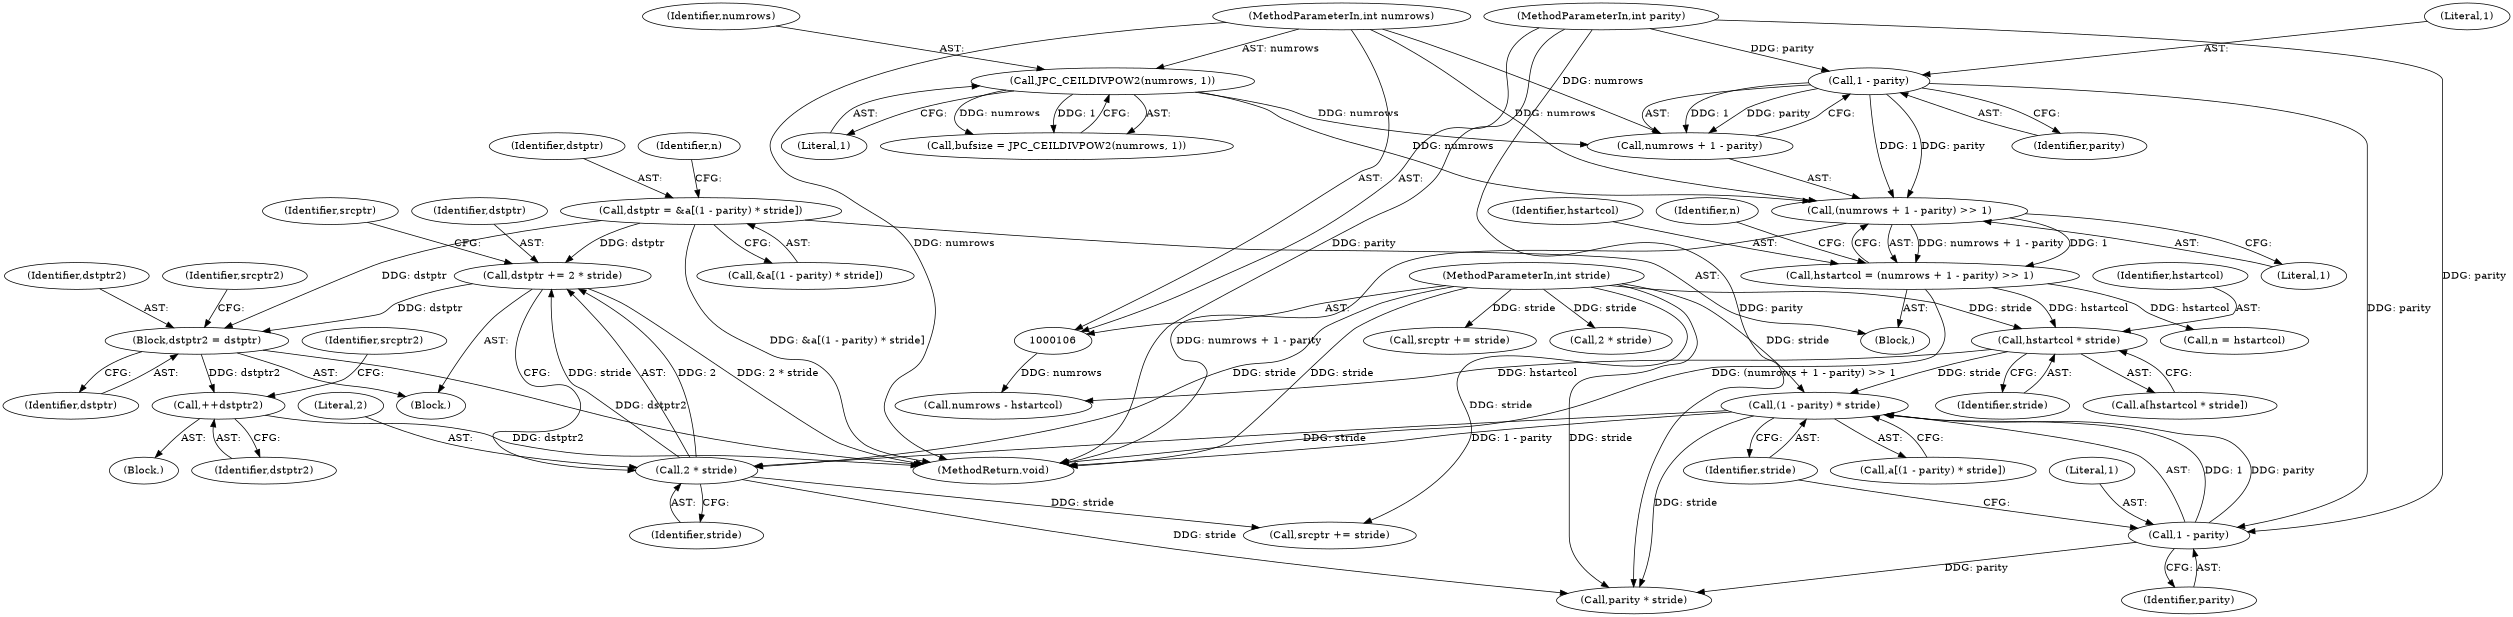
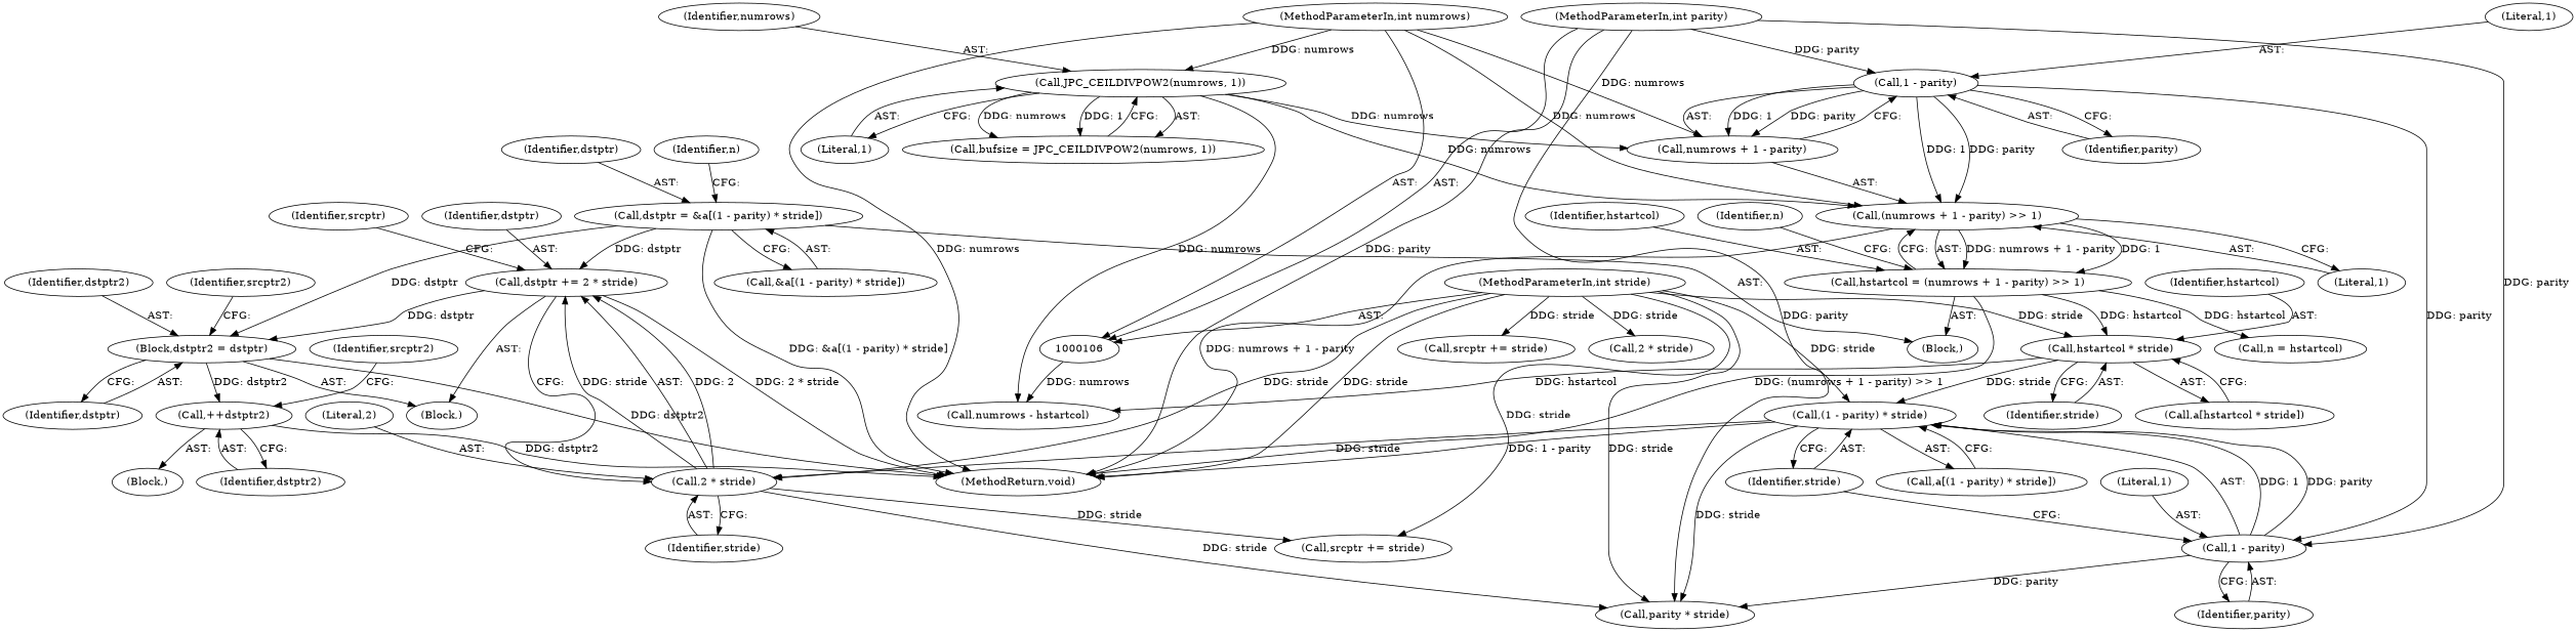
  digraph {
    n1 [label="(Block,dstptr2 = dstptr)"]
    n2 [label="(Call,++dstptr2)"]
    n3 [label="(MethodReturn,void)"]
    n4 [label="(Block,)"]
    n5 [label="(Identifier,dstptr)"]
    n6 [label="(Block,)"]
    n7 [label="(Identifier,dstptr2)"]
    n8 [label="(Call,dstptr += 2 * stride)"]
    n9 [label="(Call,2 * stride)"]
    n10 [label="(Call,srcptr += stride)"]
    n11 [label="(Call,parity * stride)"]
    n12 [label="(Identifier,stride)"]
    n13 [label="(Call,(1 - parity) * stride)"]
    n14 [label="(Identifier,stride)"]
    n15 [label="(Call,a[(1 - parity) * stride])"]
    n16 [label="(Call,1 - parity)"]
    n17 [label="(Identifier,parity)"]
    n18 [label="(Call,1 - parity)"]
    n19 [label="(Call,(numrows + 1 - parity) >> 1)"]
    n20 [label="(Identifier,parity)"]
    n21 [label="(Call,numrows + 1 - parity)"]
    n22 [label="(Call,hstartcol = (numrows + 1 - parity) >> 1)"]
    n23 [label="(Literal,1)"]
    n24 [label="(MethodParameterIn,int parity)"]
    1000106
    n26 [label="(Call,numrows - hstartcol)"]
    n27 [label="(Call,hstartcol * stride)"]
    n28 [label="(Identifier,stride)"]
    n29 [label="(Call,a[hstartcol * stride])"]
    n30 [label="(Call,n = hstartcol)"]
    n31 [label="(Block,)"]
    n32 [label="(Call,JPC_CEILDIVPOW2(numrows, 1))"]
    n33 [label="(Literal,1)"]
    n34 [label="(Call,bufsize = JPC_CEILDIVPOW2(numrows, 1))"]
    n35 [label="(MethodParameterIn,int numrows)"]
    n36 [label="(MethodParameterIn,int stride)"]
    n37 [label="(Call,srcptr += stride)"]
    n38 [label="(Call,2 * stride)"]
    n39 [label="(Call,dstptr = &a[(1 - parity) * stride])"]
    n40 [label="(Call,&a[(1 - parity) * stride])"]
    n41 [label="(Identifier,srcptr2)"]
    n42 [label="(Identifier,n)"]
    n43 [label="(Identifier,dstptr)"]
    n44 [label="(Identifier,hstartcol)"]
    n45 [label="(Literal,1)"]
    n46 [label="(Identifier,n)"]
    n47 [label="(Identifier,hstartcol)"]
    n48 [label="(Identifier,srcptr)"]
    n49 [label="(Identifier,srcptr2)"]
    n50 [label="(Identifier,numrows)"]
    n51 [label="(Literal,1)"]
    n52 [label="(Literal,2)"]
    n53 [label="(Identifier,dstptr2)"]
    n54 [label="(Identifier,dstptr)"]
    n1 -> n2 [label="DDG: dstptr2"]
    n1 -> n3 [label="DDG: dstptr2"]
    n1 -> n4 [label="AST: "]
    n1 -> n5 [label="CFG: "]
    n2 -> n3 [label="DDG: dstptr2"]
    n2 -> n6 [label="AST: "]
    n2 -> n7 [label="CFG: "]
    n5 -> n1 [label="AST: "]
    n7 -> n2 [label="AST: "]
    n8 -> n1 [label="DDG: dstptr"]
    n8 -> n3 [label="DDG: 2 * stride"]
    n8 -> n4 [label="AST: "]
    n8 -> n9 [label="CFG: "]
    n9 -> n8 [label="AST: "]
    n9 -> n8 [label="DDG: 2"]
    n9 -> n8 [label="DDG: stride"]
    n9 -> n10 [label="DDG: stride"]
    n9 -> n11 [label="DDG: stride"]
    n9 -> n12 [label="CFG: "]
    n12 -> n9 [label="AST: "]
    n13 -> n3 [label="DDG: 1 - parity"]
    n13 -> n9 [label="DDG: stride"]
    n13 -> n11 [label="DDG: stride"]
    n13 -> n14 [label="CFG: "]
    n13 -> n15 [label="AST: "]
    n14 -> n13 [label="AST: "]
    n14 -> n16 [label="CFG: "]
    n15 -> n13 [label="CFG: "]
    n16 -> n11 [label="DDG: parity"]
    n16 -> n13 [label="AST: "]
    n16 -> n13 [label="DDG: 1"]
    n16 -> n13 [label="DDG: parity"]
    n16 -> n17 [label="CFG: "]
    n17 -> n16 [label="AST: "]
    n18 -> n16 [label="DDG: parity"]
    n18 -> n19 [label="DDG: 1"]
    n18 -> n19 [label="DDG: parity"]
    n18 -> n20 [label="CFG: "]
    n18 -> n21 [label="AST: "]
    n18 -> n21 [label="DDG: 1"]
    n18 -> n21 [label="DDG: parity"]
    n19 -> n3 [label="DDG: numrows + 1 - parity"]
    n19 -> n22 [label="AST: "]
    n19 -> n22 [label="DDG: numrows + 1 - parity"]
    n19 -> n22 [label="DDG: 1"]
    n19 -> n23 [label="CFG: "]
    n20 -> n18 [label="AST: "]
    n21 -> n18 [label="CFG: "]
    n21 -> n19 [label="AST: "]
    n22 -> n3 [label="DDG: (numrows + 1 - parity) >> 1"]
    n22 -> n19 [label="CFG: "]
    n22 -> n27 [label="DDG: hstartcol"]
    n22 -> n30 [label="DDG: hstartcol"]
    n22 -> n31 [label="AST: "]
    n23 -> n19 [label="AST: "]
    n24 -> n3 [label="DDG: parity"]
    n24 -> n11 [label="DDG: parity"]
    n24 -> n16 [label="DDG: parity"]
    n24 -> n18 [label="DDG: parity"]
    n24 -> 1000106 [label="AST: "]
    1000106 -> n26 [label="DDG: numrows"]
    n27 -> n13 [label="DDG: stride"]
    n27 -> n26 [label="DDG: hstartcol"]
    n27 -> n28 [label="CFG: "]
    n27 -> n29 [label="AST: "]
    n28 -> n27 [label="AST: "]
    n29 -> n27 [label="CFG: "]
    n32 -> n19 [label="DDG: numrows"]
    n32 -> n21 [label="DDG: numrows"]
+   n32 -> n26 [label="DDG: numrows"]
    n32 -> n33 [label="CFG: "]
    n32 -> n34 [label="AST: "]
    n32 -> n34 [label="DDG: numrows"]
    n32 -> n34 [label="DDG: 1"]
    n33 -> n32 [label="AST: "]
    n34 -> n32 [label="CFG: "]
    n35 -> n3 [label="DDG: numrows"]
    n35 -> n19 [label="DDG: numrows"]
    n35 -> n21 [label="DDG: numrows"]
    n35 -> 1000106 [label="AST: "]
-   n35 -> n32 [label="AST: numrows"]
+   n35 -> n32 [label="DDG: numrows"]
    n36 -> n3 [label="DDG: stride"]
    n36 -> n9 [label="DDG: stride"]
    n36 -> n10 [label="DDG: stride"]
    n36 -> n11 [label="DDG: stride"]
    n36 -> n13 [label="DDG: stride"]
    n36 -> 1000106 [label="AST: "]
    n36 -> n27 [label="DDG: stride"]
    n36 -> n37 [label="DDG: stride"]
    n36 -> n38 [label="DDG: stride"]
    n39 -> n1 [label="DDG: dstptr"]
    n39 -> n3 [label="DDG: &a[(1 - parity) * stride]"]
    n39 -> n8 [label="DDG: dstptr"]
    n39 -> n31 [label="AST: "]
    n39 -> n40 [label="CFG: "]
    n40 -> n39 [label="AST: "]
    n41 -> n2 [label="CFG: "]
    n42 -> n39 [label="CFG: "]
    n43 -> n39 [label="AST: "]
    n44 -> n27 [label="AST: "]
    n45 -> n16 [label="AST: "]
    n46 -> n22 [label="CFG: "]
    n47 -> n22 [label="AST: "]
    n48 -> n8 [label="CFG: "]
    n49 -> n1 [label="CFG: "]
    n50 -> n32 [label="AST: "]
    n51 -> n18 [label="AST: "]
    n52 -> n9 [label="AST: "]
    n53 -> n1 [label="AST: "]
    n54 -> n8 [label="AST: "]
  }
